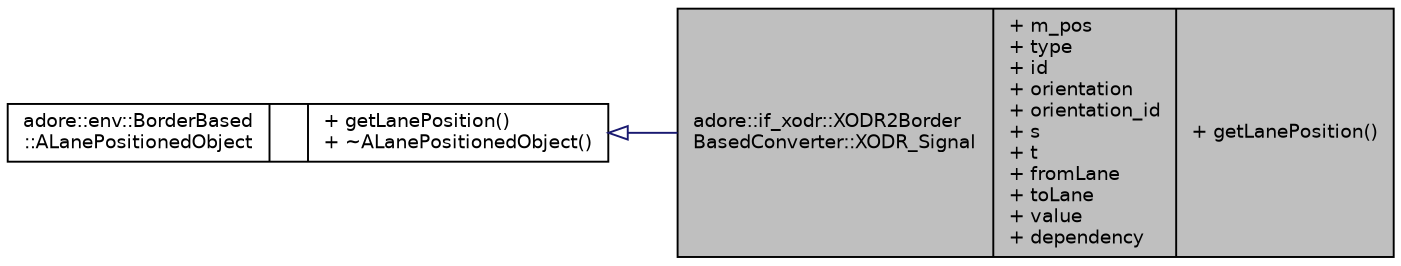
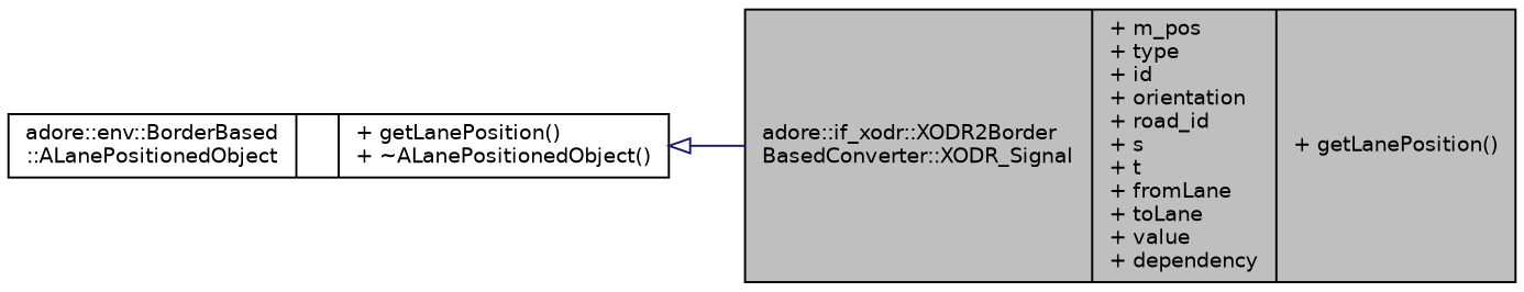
  digraph {
    rankdir=LR
    node [color=black fontname=Helvetica fontsize=10 shape=record style=filled]
-   n1 [fillcolor=grey75 fontcolor=black height=0.2 label="{adore::if_xodr::XODR2Border\lBasedConverter::XODR_Signal\n|+ m_pos\l+ type\l+ id\l+ orientation\l+ orientation_id\l+ s\l+ t\l+ fromLane\l+ toLane\l+ value\l+ dependency\l|+ getLanePosition()\l}" width=0.4]
+   n1 [fillcolor=grey75 fontcolor=black height=0.2 label="{adore::if_xodr::XODR2Border\lBasedConverter::XODR_Signal\n|+ m_pos\l+ type\l+ id\l+ orientation\l+ road_id\l+ s\l+ t\l+ fromLane\l+ toLane\l+ value\l+ dependency\l|+ getLanePosition()\l}" width=0.4]
    n2 [fillcolor=white height=0.2 label="{adore::env::BorderBased\l::ALanePositionedObject\n||+ getLanePosition()\l+ ~ALanePositionedObject()\l}" width=0.4]
    n2 -> n1 [arrowtail=onormal color=midnightblue dir=back fontname=Helvetica fontsize=10 labelfontname=Helvetica labelfontsize=10 style=solid]
  }
